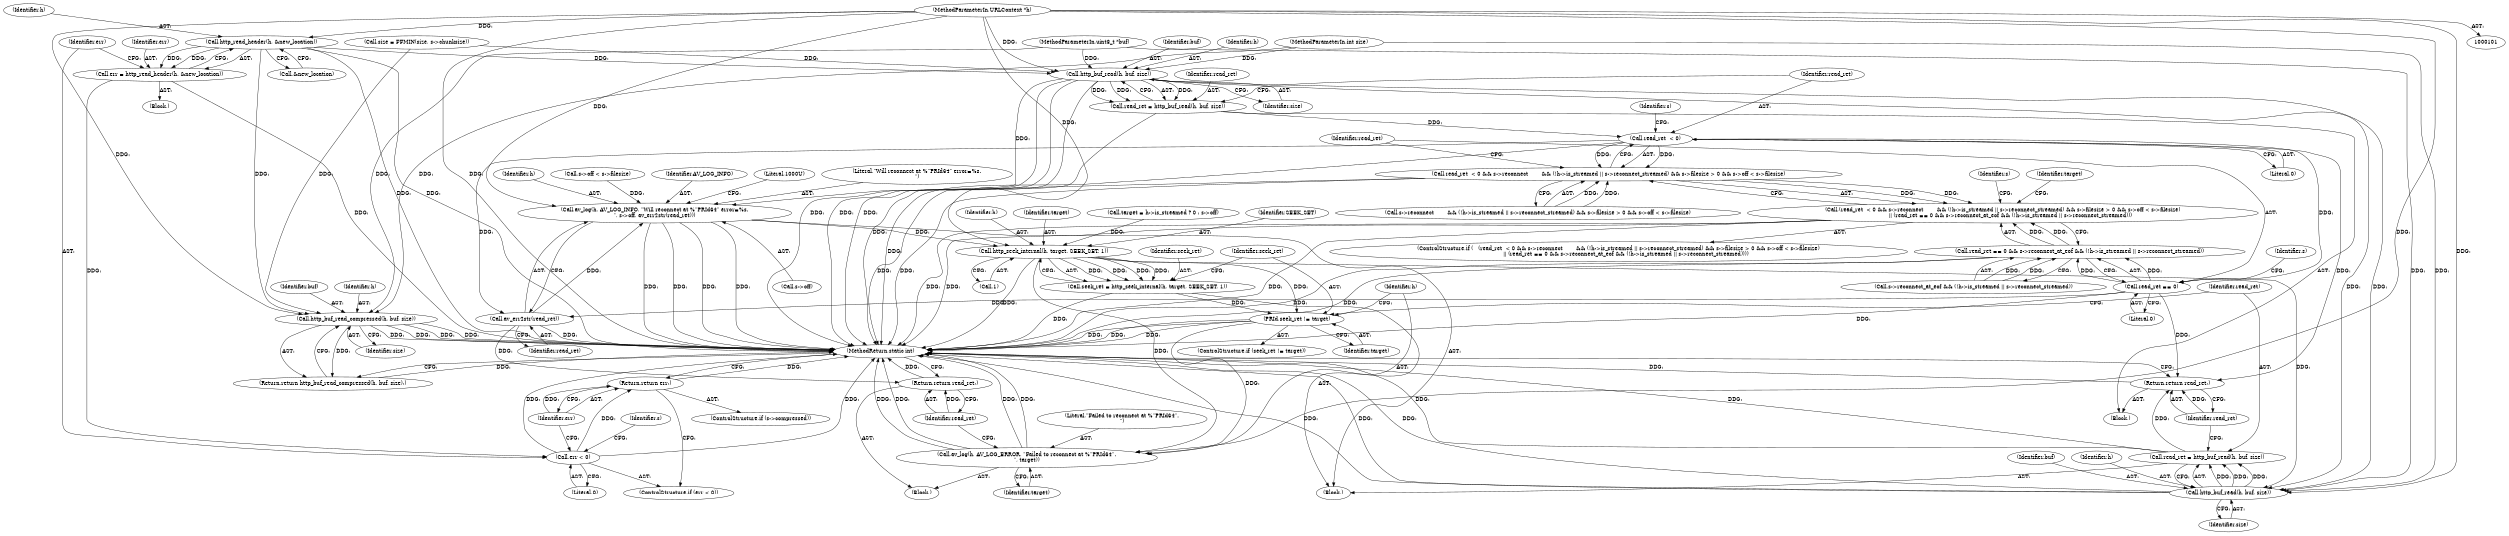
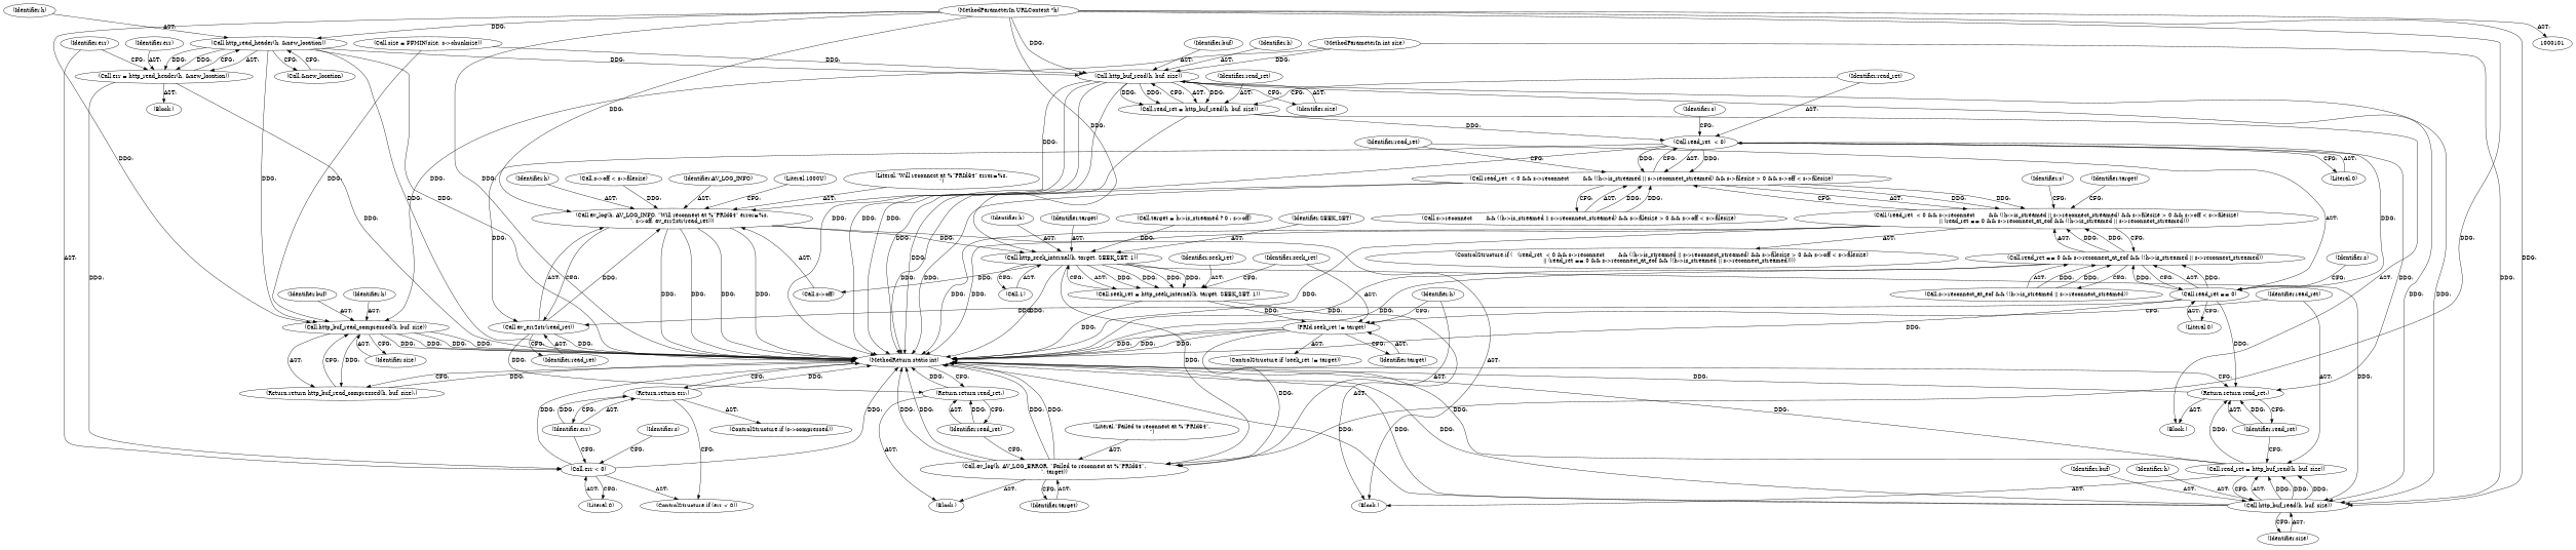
  digraph {
    n1 [label="(MethodParameterIn,URLContext *h)"]
    n2 [label="(Call,http_read_header(h, &new_location))"]
    n3 [label="(Call,http_buf_read_compressed(h, buf, size))"]
    n4 [label="(Call,http_buf_read(h, buf, size))"]
    n5 [label="(Call,av_log(h, AV_LOG_INFO, \"Will reconnect at %\"PRId64\" error=%s.\n\", s->off, av_err2str(read_ret)))"]
    n6 [label="(Call,http_seek_internal(h, target, SEEK_SET, 1))"]
    n7 [label="(Call,av_log(h, AV_LOG_ERROR, \"Failed to reconnect at %\"PRId64\".\n\", target))"]
    n8 [label="(Call,http_buf_read(h, buf, size))"]
    n9 [label="(MethodReturn,static int)"]
    1000101
    n11 [label="(Call,err = http_read_header(h, &new_location))"]
    n12 [label="(Call,&new_location)"]
    n13 [label="(Return,return http_buf_read_compressed(h, buf, size);)"]
    n14 [label="(Identifier,size)"]
    n15 [label="(Call,read_ret = http_buf_read(h, buf, size))"]
    n16 [label="(Identifier,size)"]
    n17 [label="(Call,av_err2str(read_ret))"]
    n18 [label="(Block,)"]
    n19 [label="(Call,seek_ret = http_seek_internal(h, target, SEEK_SET, 1))"]
    n20 [label="(PRId,seek_ret != target)"]
    n21 [label="(Call,1)"]
    n22 [label="(Identifier,target)"]
    n23 [label="(Block,)"]
    n24 [label="(Call,read_ret = http_buf_read(h, buf, size))"]
    n25 [label="(Identifier,size)"]
    n26 [label="(Return,return err;)"]
    n27 [label="(Return,return read_ret;)"]
    n28 [label="(Return,return read_ret;)"]
    n29 [label="(Call,err < 0)"]
    n30 [label="(Block,)"]
    n31 [label="(ControlStructure,if (err < 0))"]
    n32 [label="(Literal,0)"]
    n33 [label="(Identifier,err)"]
    n34 [label="(ControlStructure,if (s->compressed))"]
    n35 [label="(Call,read_ret  < 0)"]
    n36 [label="(Block,)"]
    n37 [label="(Call,read_ret  < 0 && s->reconnect        && (!h->is_streamed || s->reconnect_streamed) && s->filesize > 0 && s->off < s->filesize)"]
    n38 [label="(Call,read_ret == 0)"]
    n39 [label="(Literal,0)"]
    n40 [label="(Call,(read_ret  < 0 && s->reconnect        && (!h->is_streamed || s->reconnect_streamed) && s->filesize > 0 && s->off < s->filesize)\n         || (read_ret == 0 && s->reconnect_at_eof && (!h->is_streamed || s->reconnect_streamed)))"]
    n41 [label="(Call,s->reconnect        && (!h->is_streamed || s->reconnect_streamed) && s->filesize > 0 && s->off < s->filesize)"]
    n42 [label="(Call,read_ret == 0 && s->reconnect_at_eof && (!h->is_streamed || s->reconnect_streamed))"]
    n43 [label="(Literal,0)"]
    n44 [label="(Identifier,read_ret)"]
    n45 [label="(Identifier,read_ret)"]
    n46 [label="(ControlStructure,if (   (read_ret  < 0 && s->reconnect        && (!h->is_streamed || s->reconnect_streamed) && s->filesize > 0 && s->off < s->filesize)\n         || (read_ret == 0 && s->reconnect_at_eof && (!h->is_streamed || s->reconnect_streamed))))"]
    n47 [label="(Call,s->reconnect_at_eof && (!h->is_streamed || s->reconnect_streamed))"]
    n48 [label="(Identifier,read_ret)"]
    n49 [label="(ControlStructure,if (seek_ret != target))"]
    n50 [label="(Identifier,target)"]
    n51 [label="(MethodParameterIn,int size)"]
    n52 [label="(Call,target = h->is_streamed ? 0 : s->off)"]
-   n53 [label="(MethodParameterIn,uint8_t *buf)"]
    n54 [label="(Identifier,target)"]
    n55 [label="(Literal,\"Failed to reconnect at %\"PRId64\".\n\")"]
    n56 [label="(Call,size = FFMIN(size, s->chunksize))"]
    n57 [label="(Identifier,read_ret)"]
    n58 [label="(Identifier,buf)"]
    n59 [label="(Identifier,read_ret)"]
    n60 [label="(Identifier,seek_ret)"]
    n61 [label="(Identifier,buf)"]
    n62 [label="(Identifier,s)"]
    n63 [label="(Identifier,seek_ret)"]
    n64 [label="(Call,s->off)"]
    n65 [label="(Identifier,h)"]
    n66 [label="(Identifier,s)"]
    n67 [label="(Literal,\"Will reconnect at %\"PRId64\" error=%s.\n\")"]
    n68 [label="(Identifier,h)"]
    n69 [label="(Identifier,buf)"]
    n70 [label="(Call,s->off < s->filesize)"]
    n71 [label="(Identifier,SEEK_SET)"]
    n72 [label="(Identifier,h)"]
    n73 [label="(Identifier,h)"]
    n74 [label="(Identifier,read_ret)"]
    n75 [label="(Identifier,AV_LOG_INFO)"]
    n76 [label="(Identifier,s)"]
    n77 [label="(Identifier,h)"]
    n78 [label="(Identifier,h)"]
    n79 [label="(Identifier,target)"]
    n80 [label="(Identifier,h)"]
    n81 [label="(Identifier,s)"]
    n82 [label="(Identifier,err)"]
    n83 [label="(Literal,1000U)"]
    n84 [label="(Identifier,read_ret)"]
    n85 [label="(Identifier,err)"]
    n1 -> n2 [label="DDG: "]
    n1 -> n3 [label="DDG: "]
    n1 -> n4 [label="DDG: "]
    n1 -> n5 [label="DDG: "]
    n1 -> n6 [label="DDG: "]
    n1 -> n7 [label="DDG: "]
    n1 -> n8 [label="DDG: "]
    n1 -> n9 [label="DDG: "]
    n1 -> 1000101 [label="AST: "]
    n2 -> n3 [label="DDG: "]
    n2 -> n4 [label="DDG: "]
    n2 -> n9 [label="DDG: "]
    n2 -> n9 [label="DDG: "]
    n2 -> n11 [label="AST: "]
    n2 -> n11 [label="DDG: "]
    n2 -> n11 [label="DDG: "]
    n2 -> n12 [label="CFG: "]
    n3 -> n9 [label="DDG: "]
    n3 -> n9 [label="DDG: "]
    n3 -> n9 [label="DDG: "]
    n3 -> n9 [label="DDG: "]
    n3 -> n13 [label="AST: "]
    n3 -> n13 [label="DDG: "]
    n3 -> n14 [label="CFG: "]
    n4 -> n5 [label="DDG: "]
    n4 -> n8 [label="DDG: "]
    n4 -> n8 [label="DDG: "]
    n4 -> n9 [label="DDG: "]
    n4 -> n9 [label="DDG: "]
    n4 -> n9 [label="DDG: "]
    n4 -> n15 [label="AST: "]
    n4 -> n15 [label="DDG: "]
    n4 -> n15 [label="DDG: "]
    n4 -> n15 [label="DDG: "]
    n4 -> n16 [label="CFG: "]
    n5 -> n6 [label="DDG: "]
    n5 -> n9 [label="DDG: "]
    n5 -> n9 [label="DDG: "]
    n5 -> n9 [label="DDG: "]
    n5 -> n9 [label="DDG: "]
    n5 -> n17 [label="CFG: "]
    n5 -> n18 [label="AST: "]
    n6 -> n7 [label="DDG: "]
    n6 -> n8 [label="DDG: "]
    n6 -> n9 [label="DDG: "]
    n6 -> n19 [label="AST: "]
    n6 -> n19 [label="DDG: "]
    n6 -> n19 [label="DDG: "]
    n6 -> n19 [label="DDG: "]
    n6 -> n19 [label="DDG: "]
-   n6 -> n20 [label="DDG: "]
+   n6 -> n64 [label="DDG: "]
    n6 -> n21 [label="CFG: "]
    n7 -> n9 [label="DDG: "]
    n7 -> n9 [label="DDG: "]
    n7 -> n9 [label="DDG: "]
    n7 -> n9 [label="DDG: "]
    n7 -> n22 [label="CFG: "]
    n7 -> n23 [label="AST: "]
    n8 -> n9 [label="DDG: "]
    n8 -> n9 [label="DDG: "]
    n8 -> n9 [label="DDG: "]
    n8 -> n24 [label="AST: "]
    n8 -> n24 [label="DDG: "]
    n8 -> n24 [label="DDG: "]
    n8 -> n24 [label="DDG: "]
    n8 -> n25 [label="CFG: "]
    n9 -> n13 [label="CFG: "]
    n9 -> n26 [label="CFG: "]
    n9 -> n27 [label="CFG: "]
    n9 -> n28 [label="CFG: "]
    n11 -> n2 [label="CFG: "]
    n11 -> n9 [label="DDG: "]
    n11 -> n29 [label="DDG: "]
    n11 -> n30 [label="AST: "]
    n12 -> n2 [label="CFG: "]
    n13 -> n3 [label="CFG: "]
    n13 -> n9 [label="DDG: "]
    n14 -> n3 [label="AST: "]
    n15 -> n4 [label="CFG: "]
    n15 -> n9 [label="DDG: "]
    n15 -> n35 [label="DDG: "]
    n15 -> n36 [label="AST: "]
    n16 -> n4 [label="AST: "]
    n17 -> n5 [label="AST: "]
    n17 -> n5 [label="DDG: "]
    n17 -> n9 [label="DDG: "]
    n17 -> n28 [label="DDG: "]
    n17 -> n44 [label="CFG: "]
    n19 -> n6 [label="CFG: "]
    n19 -> n9 [label="DDG: "]
    n19 -> n18 [label="AST: "]
    n19 -> n20 [label="DDG: "]
    n20 -> n7 [label="DDG: "]
    n20 -> n9 [label="DDG: "]
    n20 -> n9 [label="DDG: "]
    n20 -> n9 [label="DDG: "]
    n20 -> n49 [label="AST: "]
    n20 -> n50 [label="CFG: "]
    n21 -> n6 [label="AST: "]
    n22 -> n7 [label="AST: "]
    n24 -> n8 [label="CFG: "]
    n24 -> n9 [label="DDG: "]
    n24 -> n9 [label="DDG: "]
    n24 -> n18 [label="AST: "]
    n24 -> n27 [label="DDG: "]
    n25 -> n8 [label="AST: "]
    n26 -> n9 [label="DDG: "]
    n26 -> n31 [label="CFG: "]
    n26 -> n33 [label="CFG: "]
    n26 -> n34 [label="AST: "]
    n27 -> n9 [label="DDG: "]
    n27 -> n36 [label="AST: "]
    n27 -> n45 [label="CFG: "]
    n28 -> n9 [label="DDG: "]
    n28 -> n23 [label="AST: "]
    n28 -> n48 [label="CFG: "]
    n29 -> n9 [label="DDG: "]
    n29 -> n9 [label="DDG: "]
-   n29 -> n26 [label="DDG: "]
    n29 -> n31 [label="AST: "]
    n29 -> n32 [label="CFG: "]
    n32 -> n29 [label="AST: "]
    n33 -> n26 [label="AST: "]
    n33 -> n26 [label="DDG: "]
    n33 -> n29 [label="CFG: "]
    n35 -> n9 [label="DDG: "]
    n35 -> n17 [label="DDG: "]
    n35 -> n27 [label="DDG: "]
    n35 -> n37 [label="AST: "]
    n35 -> n37 [label="DDG: "]
    n35 -> n37 [label="DDG: "]
    n35 -> n38 [label="DDG: "]
    n35 -> n39 [label="CFG: "]
    n37 -> n9 [label="DDG: "]
    n37 -> n9 [label="DDG: "]
    n37 -> n35 [label="CFG: "]
    n37 -> n40 [label="AST: "]
    n37 -> n40 [label="DDG: "]
    n37 -> n40 [label="DDG: "]
    n37 -> n41 [label="CFG: "]
    n38 -> n9 [label="DDG: "]
    n38 -> n17 [label="DDG: "]
    n38 -> n27 [label="DDG: "]
    n38 -> n42 [label="AST: "]
    n38 -> n42 [label="DDG: "]
    n38 -> n42 [label="DDG: "]
    n38 -> n43 [label="CFG: "]
    n39 -> n35 [label="AST: "]
    n40 -> n9 [label="DDG: "]
    n40 -> n9 [label="DDG: "]
    n40 -> n9 [label="DDG: "]
    n40 -> n37 [label="CFG: "]
    n40 -> n42 [label="CFG: "]
    n40 -> n46 [label="AST: "]
    n41 -> n37 [label="AST: "]
    n41 -> n37 [label="DDG: "]
    n41 -> n37 [label="DDG: "]
    n42 -> n9 [label="DDG: "]
    n42 -> n9 [label="DDG: "]
    n42 -> n38 [label="CFG: "]
    n42 -> n40 [label="AST: "]
    n42 -> n40 [label="DDG: "]
    n42 -> n40 [label="DDG: "]
    n42 -> n47 [label="CFG: "]
    n43 -> n38 [label="AST: "]
    n44 -> n17 [label="AST: "]
    n45 -> n24 [label="CFG: "]
    n45 -> n27 [label="AST: "]
    n45 -> n27 [label="DDG: "]
    n47 -> n42 [label="AST: "]
    n47 -> n42 [label="DDG: "]
    n47 -> n42 [label="DDG: "]
    n48 -> n7 [label="CFG: "]
    n48 -> n28 [label="AST: "]
    n48 -> n28 [label="DDG: "]
    n50 -> n20 [label="AST: "]
    n51 -> n3 [label="DDG: "]
    n51 -> n4 [label="DDG: "]
    n51 -> n8 [label="DDG: "]
    n52 -> n6 [label="DDG: "]
-   n53 -> n3 [label="DDG: "]
-   n53 -> n4 [label="DDG: "]
-   n53 -> n8 [label="DDG: "]
    n54 -> n40 [label="CFG: "]
    n55 -> n7 [label="AST: "]
    n56 -> n3 [label="DDG: "]
    n56 -> n4 [label="DDG: "]
    n57 -> n15 [label="AST: "]
    n58 -> n3 [label="AST: "]
    n59 -> n15 [label="CFG: "]
    n59 -> n35 [label="AST: "]
    n60 -> n19 [label="AST: "]
    n61 -> n8 [label="AST: "]
    n62 -> n29 [label="CFG: "]
    n63 -> n19 [label="CFG: "]
    n63 -> n20 [label="AST: "]
    n64 -> n5 [label="AST: "]
    n65 -> n7 [label="AST: "]
    n65 -> n20 [label="CFG: "]
    n66 -> n35 [label="CFG: "]
    n67 -> n5 [label="AST: "]
    n68 -> n5 [label="AST: "]
    n69 -> n4 [label="AST: "]
    n70 -> n5 [label="DDG: "]
    n71 -> n6 [label="AST: "]
    n72 -> n2 [label="AST: "]
    n73 -> n8 [label="AST: "]
    n74 -> n20 [label="CFG: "]
    n74 -> n24 [label="AST: "]
    n75 -> n5 [label="AST: "]
    n76 -> n38 [label="CFG: "]
    n77 -> n6 [label="AST: "]
    n78 -> n3 [label="AST: "]
    n79 -> n6 [label="AST: "]
    n80 -> n4 [label="AST: "]
    n81 -> n40 [label="CFG: "]
    n82 -> n11 [label="CFG: "]
    n82 -> n29 [label="AST: "]
    n83 -> n5 [label="CFG: "]
    n84 -> n37 [label="CFG: "]
    n84 -> n38 [label="AST: "]
    n85 -> n11 [label="AST: "]
  }
